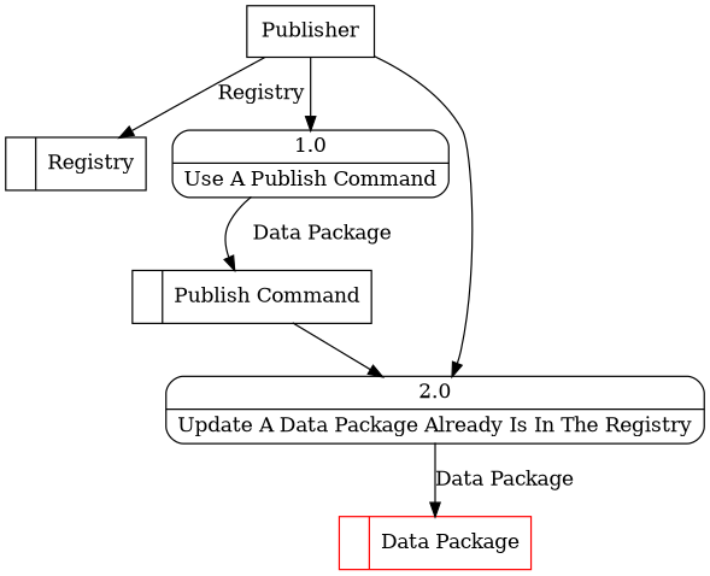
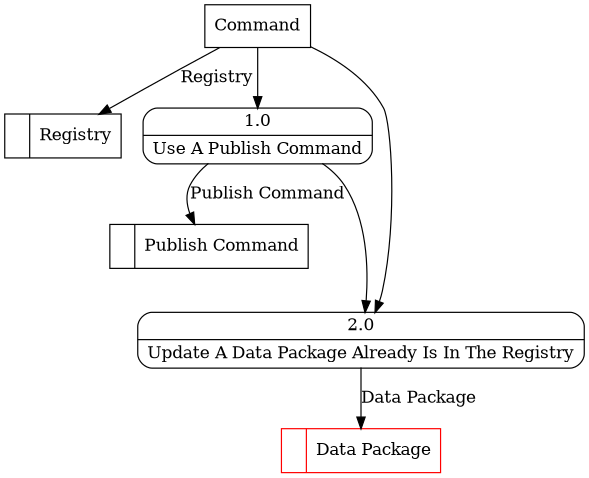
  digraph {
    node [shape=record]
    n1 [label="<f0>  |<f1> Registry "]
    n2 [label="<f0>  |<f1> Publish Command "]
    n3 [color=red label="<f0>  |<f1> Data Package "]
-   n4 [label=Publisher shape=box]
+   n4 [label=Command shape=box]
    n5 [label="{<f0> 1.0|<f1> Use A Publish Command }" shape=Mrecord]
    n6 [label="{<f0> 2.0|<f1> Update A Data Package Already Is In The Registry }" shape=Mrecord]
    n4 -> n1 [label=Registry]
    n4 -> n5
    n4 -> n6
-   n5 -> n2 [label="Data Package"]
-   n2 -> n6
+   n5 -> n2 [label="Publish Command"]
+   n5 -> n6
    n6 -> n3 [label="Data Package"]
  }
